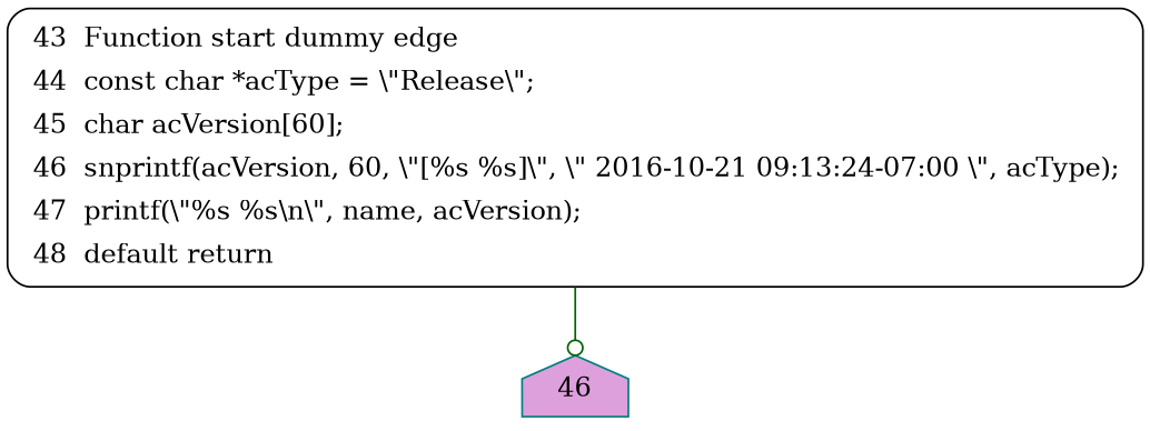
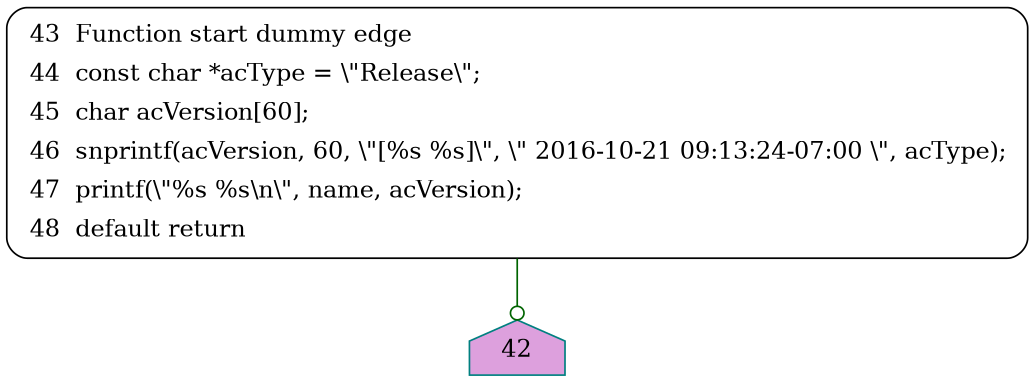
  digraph {
    fontname="DejaVu Serif"
    node [fontname="DejaVu Serif"]
    n1 [fillcolor=white label=<<table border="0" cellborder="0" cellpadding="3" bgcolor="white"><tr><td align="right">43</td><td align="left">Function start dummy edge</td></tr><tr><td align="right">44</td><td align="left">const char *acType = \"Release\";</td></tr><tr><td align="right">45</td><td align="left">char acVersion[60];</td></tr><tr><td align="right">46</td><td align="left">snprintf(acVersion, 60, \"[%s %s]\", \" 2016-10-21 09:13:24-07:00 \", acType);</td></tr><tr><td align="right">47</td><td align="left">printf(\"%s %s\n\", name, acVersion);</td></tr><tr><td align="right">48</td><td align="left">default return</td></tr></table>> penwidth=1 shape=Mrecord style="filled,bold"]
-   42 [style=filled fillcolor=plum color=teal shape=house label=46]
+   42 [style=filled fillcolor=plum color=teal shape=house]
    n1 -> 42 [color=darkgreen style=solid arrowhead=odot fontname="DejaVu Serif"]
  }
